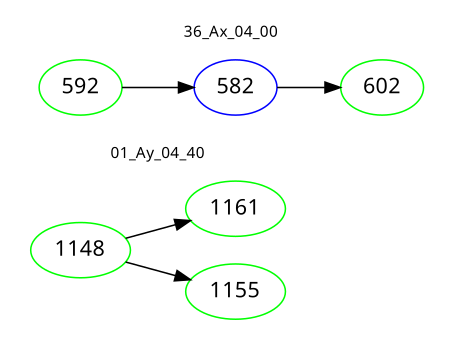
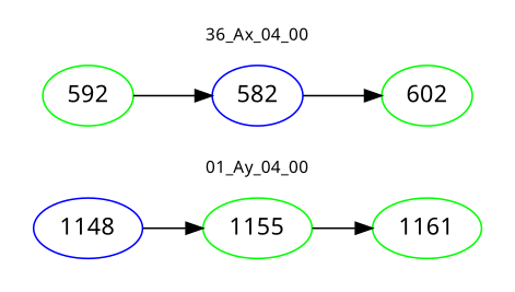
  digraph {
    fontname="Noto Sans"
    rankdir=LR
    node [color=green fontname="Noto Sans"]
    edge [color=black fontname="Noto Sans"]
    n1 [label=1155]
-   n2 [label=1148]
+   n2 [color=blue label=1148]
    n3 [label=1161]
    n4 [label=592]
    n5 [color=blue label=582]
    n6 [label=602]
    subgraph cluster_1 {
      color=white
      fontsize=10
-     label="01_Ay_04_40"
+     label="01_Ay_04_00"
      n1
      n2
      n3
    }
    subgraph cluster_2 {
      color=white
      fontsize=10
      label="36_Ax_04_00"
      n4
      n5
      n6
    }
    n2 -> n1
-   n2 -> n3
+   n1 -> n3
    n4 -> n5
    n5 -> n6
  }
